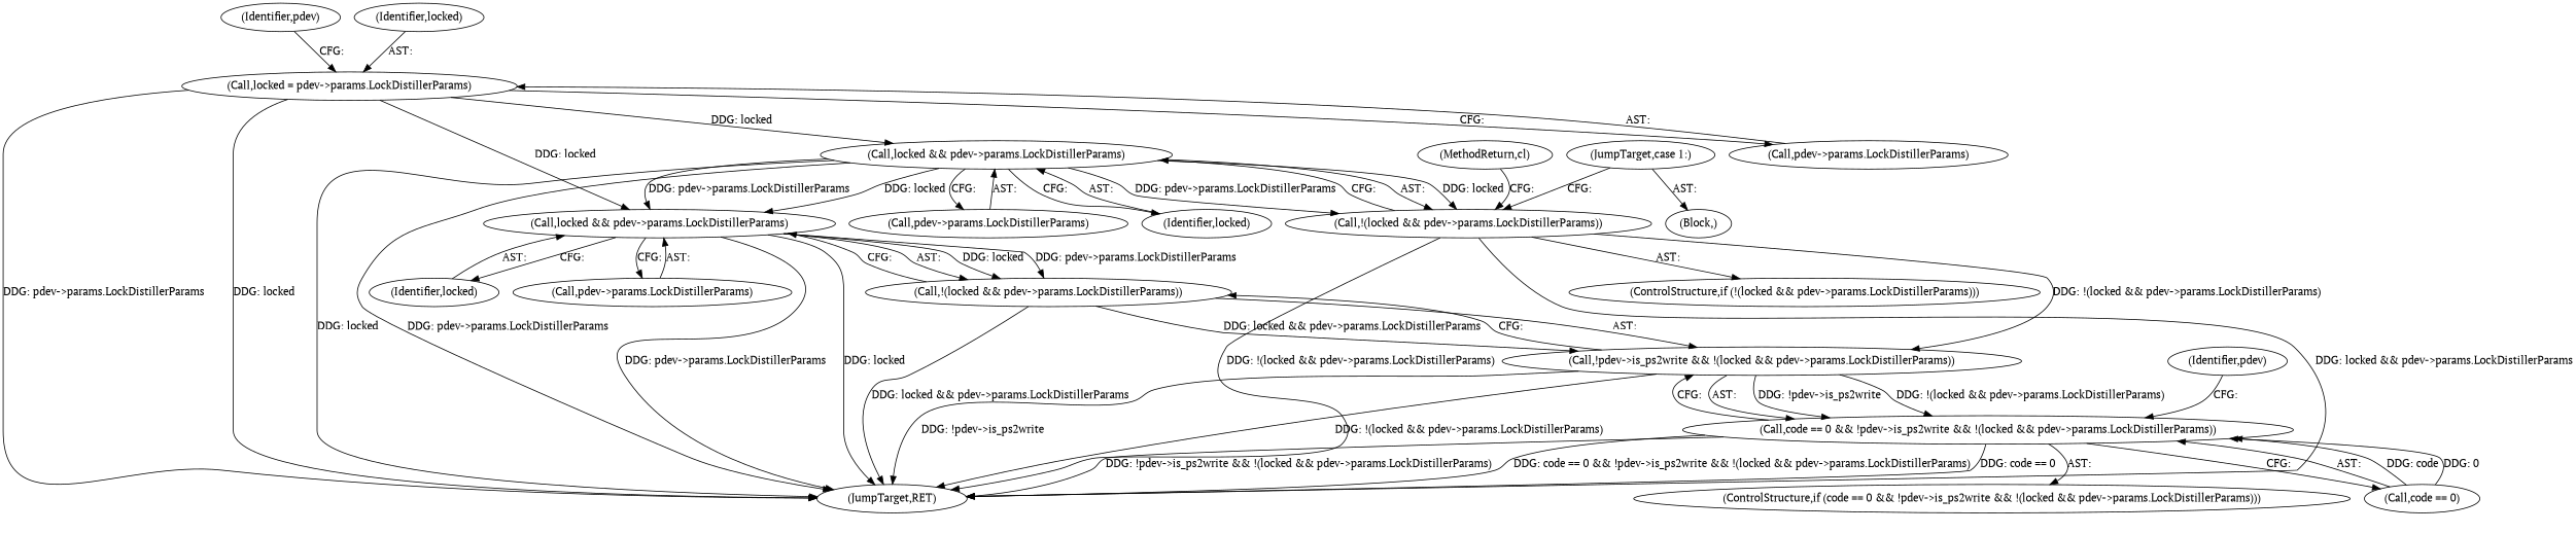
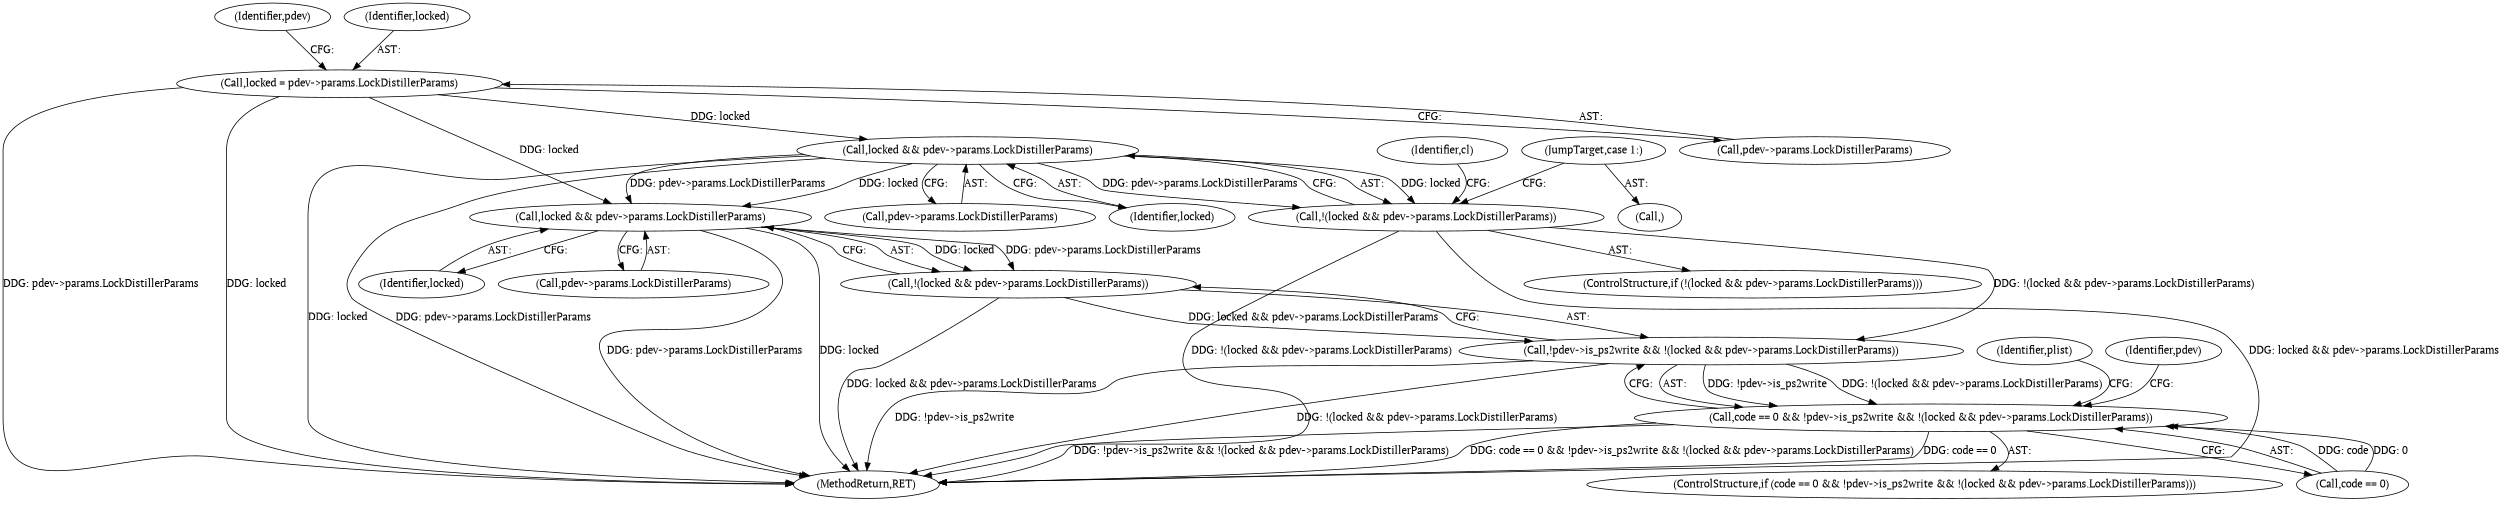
  digraph {
    fontname="PT Serif"
    node [fontname="PT Serif"]
    edge [fontname="PT Serif"]
    n1 [label="(Call,locked = pdev->params.LockDistillerParams)"]
    n2 [label="(Call,locked && pdev->params.LockDistillerParams)"]
    n3 [label="(Call,locked && pdev->params.LockDistillerParams)"]
    n4 [label="(Call,pdev->params.LockDistillerParams)"]
-   n5 [label="(JumpTarget,RET)"]
+   n5 [label="(MethodReturn,RET)"]
    n6 [label="(Call,!(locked && pdev->params.LockDistillerParams))"]
    n7 [label="(Identifier,locked)"]
    n8 [label="(Call,pdev->params.LockDistillerParams)"]
    n9 [label="(Call,!(locked && pdev->params.LockDistillerParams))"]
    n10 [label="(Identifier,locked)"]
    n11 [label="(Call,pdev->params.LockDistillerParams)"]
-   n12 [label="(Block,)"]
+   n12 [label="(Call,)"]
    n13 [label="(Call,!pdev->is_ps2write && !(locked && pdev->params.LockDistillerParams))"]
    n14 [label="(ControlStructure,if (!(locked && pdev->params.LockDistillerParams)))"]
    n15 [label="(Call,code == 0 && !pdev->is_ps2write && !(locked && pdev->params.LockDistillerParams))"]
    n16 [label="(Call,code == 0)"]
    n17 [label="(ControlStructure,if (code == 0 && !pdev->is_ps2write && !(locked && pdev->params.LockDistillerParams)))"]
    n18 [label="(Identifier,pdev)"]
    n19 [label="(Identifier,pdev)"]
    n20 [label="(Identifier,locked)"]
-   n21 [label="(MethodReturn,cl)"]
+   n21 [label="(Identifier,cl)"]
    n22 [label="(JumpTarget,case 1:)"]
+   n23 [label="(Identifier,plist)"]
    n1 -> n2 [label="DDG: locked"]
    n1 -> n3 [label="DDG: locked"]
    n1 -> n4 [label="CFG: "]
    n1 -> n5 [label="DDG: pdev->params.LockDistillerParams"]
    n1 -> n5 [label="DDG: locked"]
    n2 -> n3 [label="DDG: locked"]
    n2 -> n3 [label="DDG: pdev->params.LockDistillerParams"]
    n2 -> n5 [label="DDG: pdev->params.LockDistillerParams"]
    n2 -> n5 [label="DDG: locked"]
    n2 -> n6 [label="AST: "]
    n2 -> n6 [label="DDG: locked"]
    n2 -> n6 [label="DDG: pdev->params.LockDistillerParams"]
    n2 -> n7 [label="CFG: "]
    n2 -> n8 [label="CFG: "]
    n3 -> n5 [label="DDG: locked"]
    n3 -> n5 [label="DDG: pdev->params.LockDistillerParams"]
    n3 -> n9 [label="AST: "]
    n3 -> n9 [label="DDG: locked"]
    n3 -> n9 [label="DDG: pdev->params.LockDistillerParams"]
    n3 -> n10 [label="CFG: "]
    n3 -> n11 [label="CFG: "]
    n4 -> n1 [label="AST: "]
    n6 -> n2 [label="CFG: "]
    n6 -> n5 [label="DDG: locked && pdev->params.LockDistillerParams"]
    n6 -> n5 [label="DDG: !(locked && pdev->params.LockDistillerParams)"]
    n6 -> n13 [label="DDG: !(locked && pdev->params.LockDistillerParams)"]
    n6 -> n14 [label="AST: "]
    n7 -> n2 [label="AST: "]
    n8 -> n2 [label="AST: "]
    n9 -> n3 [label="CFG: "]
    n9 -> n5 [label="DDG: locked && pdev->params.LockDistillerParams"]
    n9 -> n13 [label="AST: "]
    n9 -> n13 [label="DDG: locked && pdev->params.LockDistillerParams"]
    n10 -> n3 [label="AST: "]
    n11 -> n3 [label="AST: "]
    n13 -> n5 [label="DDG: !pdev->is_ps2write"]
    n13 -> n5 [label="DDG: !(locked && pdev->params.LockDistillerParams)"]
    n13 -> n9 [label="CFG: "]
    n13 -> n15 [label="AST: "]
    n13 -> n15 [label="DDG: !pdev->is_ps2write"]
    n13 -> n15 [label="DDG: !(locked && pdev->params.LockDistillerParams)"]
    n15 -> n5 [label="DDG: code == 0 && !pdev->is_ps2write && !(locked && pdev->params.LockDistillerParams)"]
    n15 -> n5 [label="DDG: code == 0"]
    n15 -> n5 [label="DDG: !pdev->is_ps2write && !(locked && pdev->params.LockDistillerParams)"]
    n15 -> n13 [label="CFG: "]
    n15 -> n16 [label="CFG: "]
    n15 -> n17 [label="AST: "]
    n16 -> n15 [label="AST: "]
    n16 -> n15 [label="DDG: code"]
    n16 -> n15 [label="DDG: 0"]
    n18 -> n1 [label="CFG: "]
    n19 -> n15 [label="CFG: "]
    n20 -> n1 [label="AST: "]
    n21 -> n6 [label="CFG: "]
    n22 -> n6 [label="CFG: "]
    n22 -> n12 [label="AST: "]
+   n23 -> n15 [label="CFG: "]
  }
